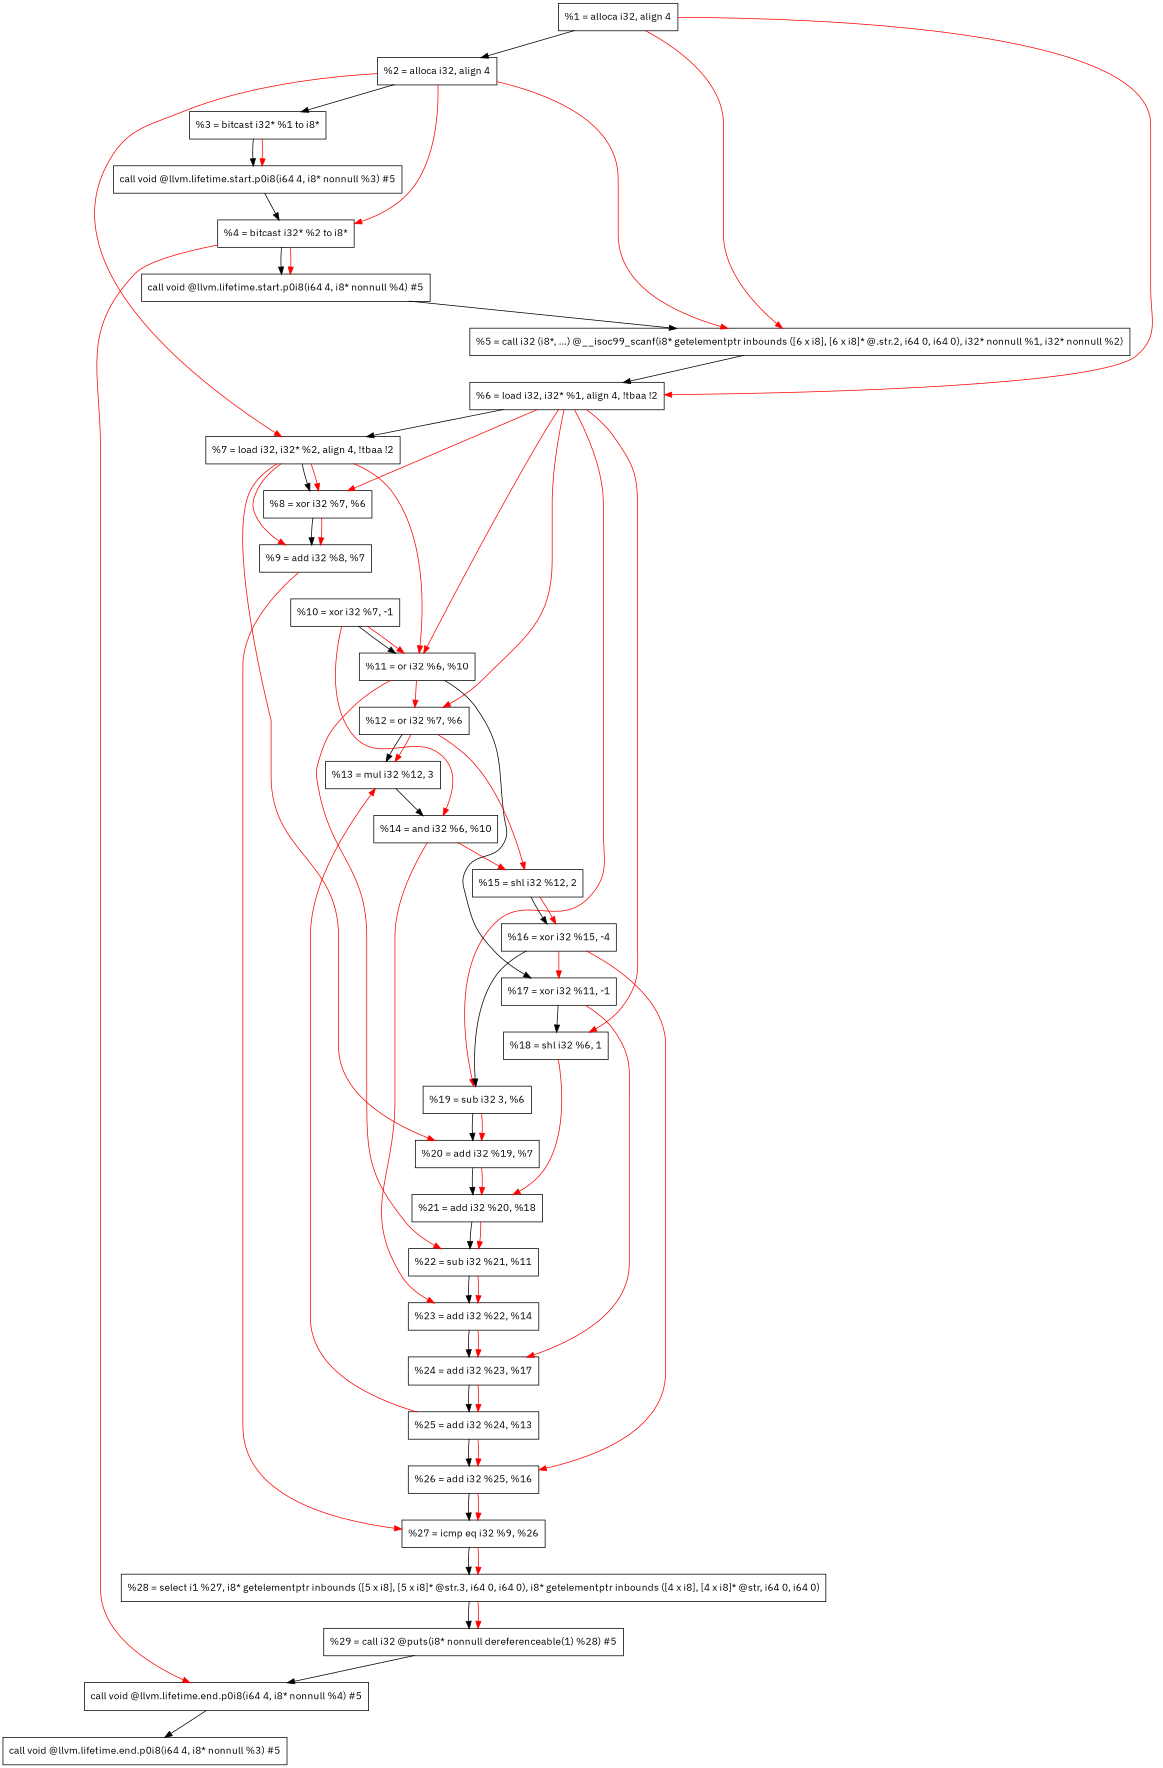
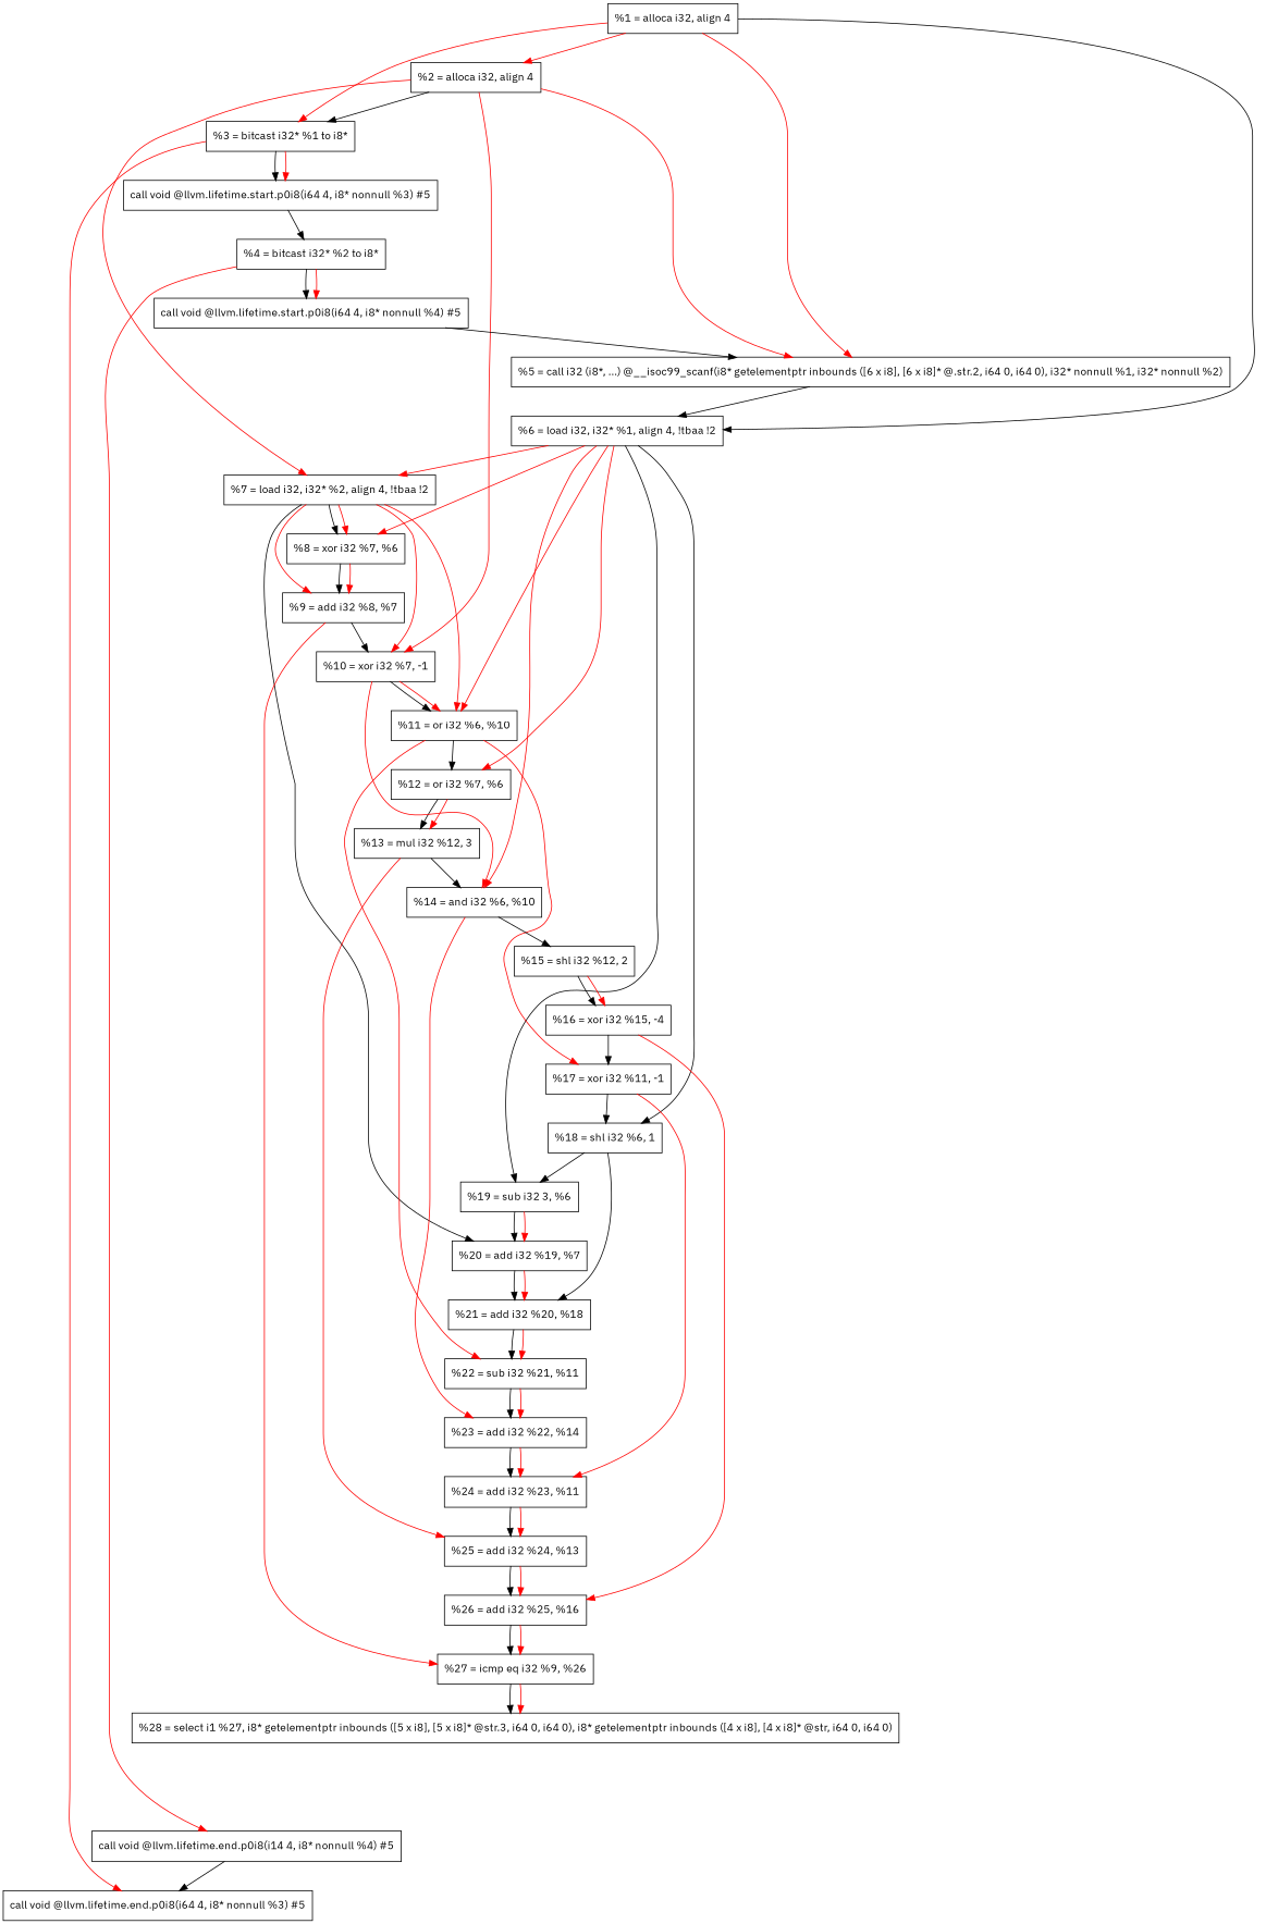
  digraph {
    fontname="IBM Plex Sans"
    node [fontname="IBM Plex Sans" shape=record]
    edge [fontname="IBM Plex Sans" color=red]
    n1 [label="  %1 = alloca i32, align 4"]
    n2 [label="  %2 = alloca i32, align 4"]
    n3 [label="  %3 = bitcast i32* %1 to i8*"]
    n4 [label="  %5 = call i32 (i8*, ...) @__isoc99_scanf(i8* getelementptr inbounds ([6 x i8], [6 x i8]* @.str.2, i64 0, i64 0), i32* nonnull %1, i32* nonnull %2)"]
    n5 [label="  %6 = load i32, i32* %1, align 4, !tbaa !2"]
    n6 [label="  %4 = bitcast i32* %2 to i8*"]
    n7 [label="  %7 = load i32, i32* %2, align 4, !tbaa !2"]
    n8 [label="  call void @llvm.lifetime.start.p0i8(i64 4, i8* nonnull %3) #5"]
    n9 [label="  call void @llvm.lifetime.end.p0i8(i64 4, i8* nonnull %3) #5"]
    n10 [label="  %8 = xor i32 %7, %6"]
    n11 [label="  %11 = or i32 %6, %10"]
    n12 [label="  %12 = or i32 %7, %6"]
    n13 [label="  %14 = and i32 %6, %10"]
    n14 [label="  %18 = shl i32 %6, 1"]
    n15 [label="  %19 = sub i32 3, %6"]
    n16 [label="  call void @llvm.lifetime.start.p0i8(i64 4, i8* nonnull %4) #5"]
-   n17 [label="  call void @llvm.lifetime.end.p0i8(i64 4, i8* nonnull %4) #5"]
+   n17 [label="call void @llvm.lifetime.end.p0i8(i14 4, i8* nonnull %4) #5"]
    n18 [label="  %9 = add i32 %8, %7"]
    n19 [label="  %10 = xor i32 %7, -1"]
    n20 [label="  %20 = add i32 %19, %7"]
    n21 [label="  %17 = xor i32 %11, -1"]
    n22 [label="  %22 = sub i32 %21, %11"]
    n23 [label="  %13 = mul i32 %12, 3"]
    n24 [label="  %15 = shl i32 %12, 2"]
    n25 [label="  %23 = add i32 %22, %14"]
    n26 [label="  %21 = add i32 %20, %18"]
    n27 [label="  %27 = icmp eq i32 %9, %26"]
    n28 [label="  %28 = select i1 %27, i8* getelementptr inbounds ([5 x i8], [5 x i8]* @str.3, i64 0, i64 0), i8* getelementptr inbounds ([4 x i8], [4 x i8]* @str, i64 0, i64 0)"]
-   n29 [label="  %24 = add i32 %23, %17"]
+   n29 [label="%24 = add i32 %23, %11"]
    n30 [label="  %25 = add i32 %24, %13"]
    n31 [label="  %16 = xor i32 %15, -4"]
    n32 [label="  %26 = add i32 %25, %16"]
-   n33 [label="  %29 = call i32 @puts(i8* nonnull dereferenceable(1) %28) #5"]
-   n1 -> n2 [color=""]
+   n1 -> n2
+   n1 -> n3
    n1 -> n4
-   n1 -> n5
+   n1 -> n5 [color=black]
    n2 -> n3 [color=""]
    n2 -> n4
-   n2 -> n6
+   n2 -> n19
    n2 -> n7
    n3 -> n8 [color=""]
    n3 -> n8
+   n3 -> n9
    n4 -> n5 [color=""]
-   n5 -> n7 [color=""]
+   n5 -> n7
    n5 -> n10
    n5 -> n11
    n5 -> n12
-   n5 -> n14
-   n5 -> n15
+   n5 -> n13
+   n5 -> n14 [color=black]
+   n5 -> n15 [color=black]
    n6 -> n16 [color=""]
    n6 -> n16
    n6 -> n17
    n7 -> n10 [color=""]
    n7 -> n10
    n7 -> n11
    n7 -> n18
-   n7 -> n20
+   n7 -> n19
+   n7 -> n20 [color=black]
    n8 -> n6 [color=""]
    n10 -> n18 [color=""]
    n10 -> n18
-   n11 -> n12
-   n11 -> n21 [color=black]
+   n11 -> n12 [color=""]
+   n11 -> n21
    n11 -> n22
    n12 -> n23 [color=""]
    n12 -> n23
-   n12 -> n24
-   n13 -> n24
+   n13 -> n24 [color=""]
    n13 -> n25
-   n31 -> n15 [color=""]
-   n14 -> n26
+   n14 -> n15 [color=""]
+   n14 -> n26 [color=black]
    n15 -> n20 [color=""]
    n15 -> n20
    n16 -> n4 [color=""]
    n17 -> n9 [color=""]
+   n18 -> n19 [color=""]
    n18 -> n27
    n19 -> n11 [color=""]
    n19 -> n11
    n19 -> n13
    n20 -> n26 [color=""]
    n20 -> n26
    n21 -> n14 [color=""]
    n21 -> n29
    n22 -> n25 [color=""]
    n22 -> n25
    n23 -> n13 [color=""]
-   n30 -> n23
+   n23 -> n30
    n24 -> n31 [color=""]
    n24 -> n31
    n25 -> n29 [color=""]
    n25 -> n29
    n26 -> n22 [color=""]
    n26 -> n22
    n27 -> n28 [color=""]
    n27 -> n28
-   n28 -> n33 [color=""]
-   n28 -> n33
    n29 -> n30 [color=""]
    n29 -> n30
    n30 -> n32 [color=""]
    n30 -> n32
-   n31 -> n21
+   n31 -> n21 [color=""]
    n31 -> n32
    n32 -> n27 [color=""]
    n32 -> n27
-   n33 -> n17 [color=""]
  }
